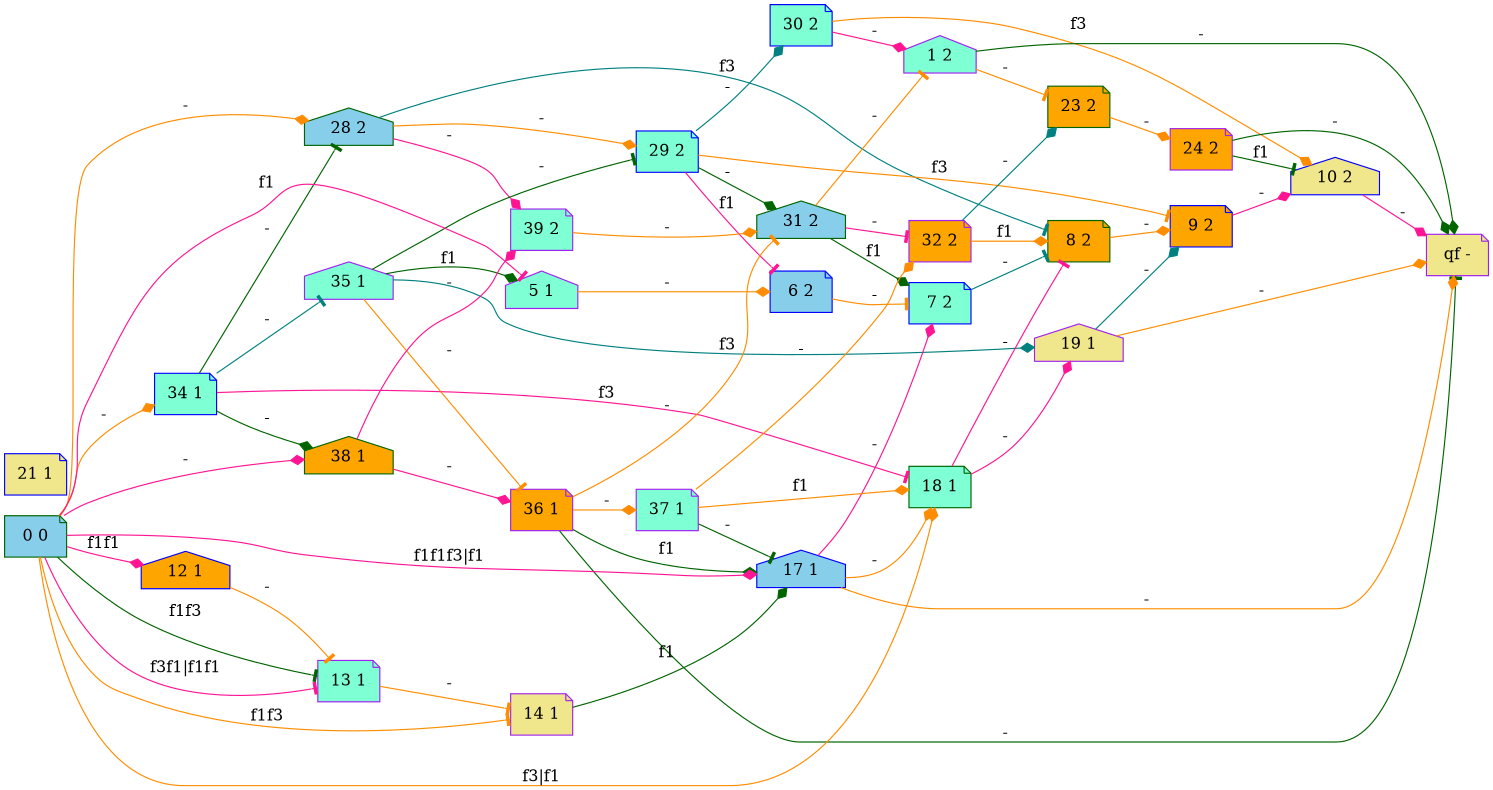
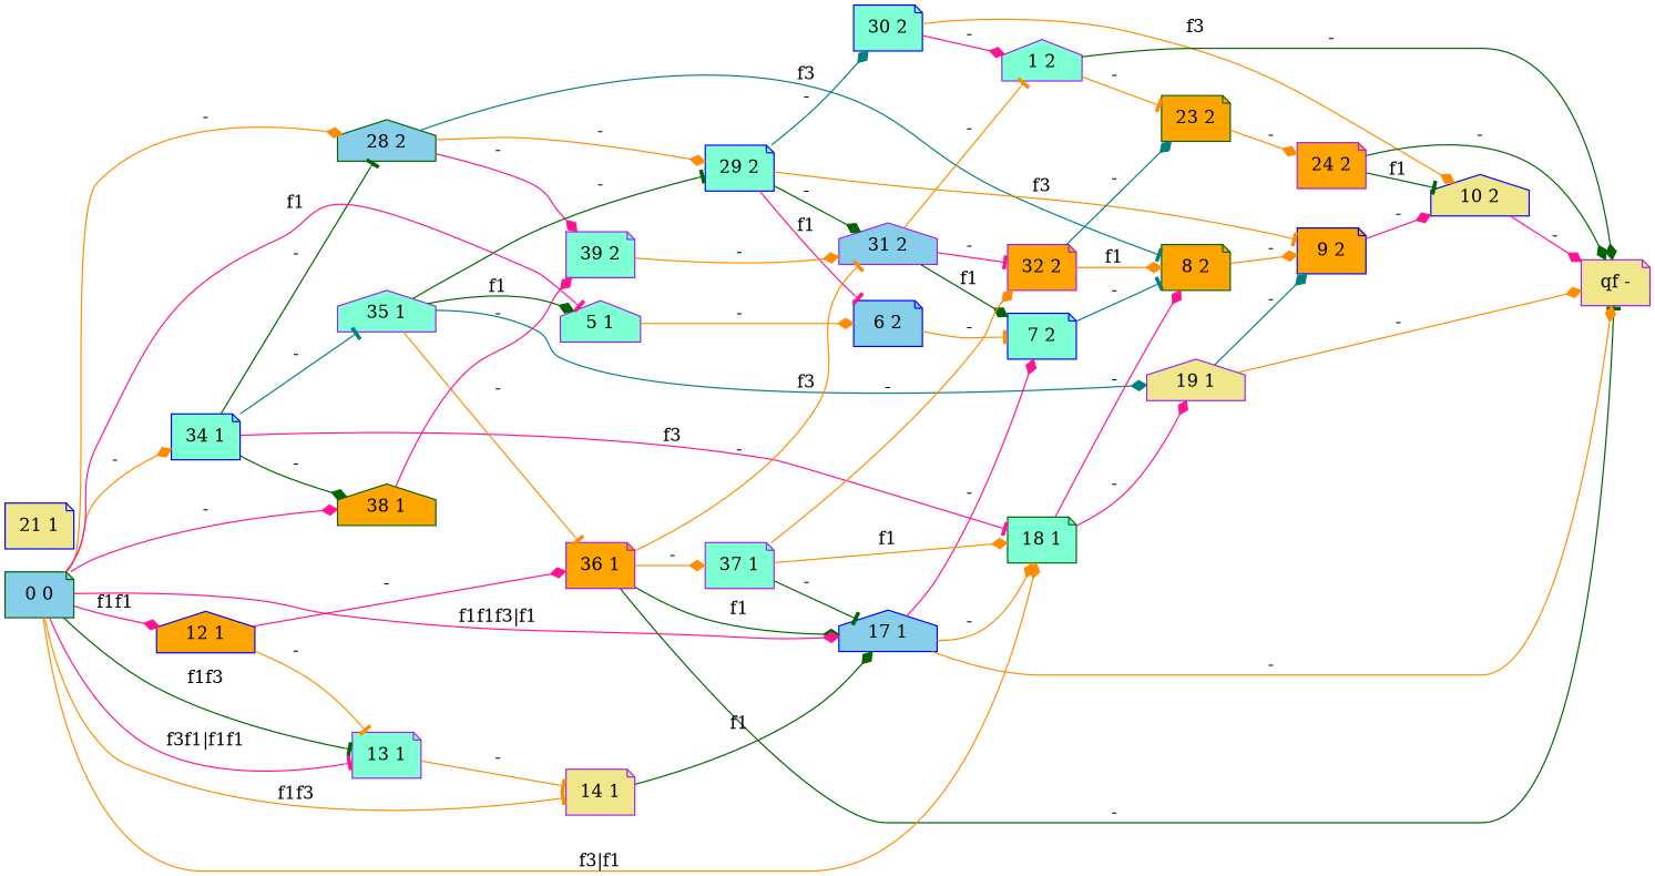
  digraph {
    fontname="DejaVu Serif"
    rankdir=LR
    node [color=purple fillcolor=aquamarine fontname="DejaVu Serif" shape=note style=filled]
    edge [arrowhead=diamond color=darkorange fontname="DejaVu Serif"]
    "28 2" [color=darkgreen fillcolor=skyblue shape=house]
    "29 2" [color=blue]
    "8 2" [color=darkgreen fillcolor=orange]
    "39 2"
    "30 2" [color=blue]
    "6 2" [color=blue fillcolor=skyblue]
    "9 2" [color=blue fillcolor=orange]
-   "31 2" [color=darkgreen fillcolor=skyblue shape=house]
+   "31 2" [fillcolor=skyblue shape=house]
    "1 2" [shape=house]
    "10 2" [color=blue fillcolor=khaki shape=house]
    "7 2" [color=blue]
    "32 2" [fillcolor=orange]
    "23 2" [color=darkgreen fillcolor=orange]
    "qf -" [fillcolor=khaki]
    "24 2" [fillcolor=orange]
    "34 1" [color=blue]
    "35 1" [shape=house]
    "18 1" [color=darkgreen]
    "38 1" [color=darkgreen fillcolor=orange shape=house]
    "5 1" [shape=house]
    "19 1" [fillcolor=khaki shape=house]
    "36 1" [fillcolor=orange]
    "17 1" [color=blue fillcolor=skyblue shape=house]
    "37 1"
    "12 1" [color=blue fillcolor=orange shape=house]
    "13 1"
    "14 1" [fillcolor=khaki]
    "0 0" [color=darkgreen fillcolor=skyblue]
    "21 1" [color=blue fillcolor=khaki]
    "28 2" -> "29 2" [label="-"]
    "28 2" -> "8 2" [arrowhead=tee color=teal label=f3]
    "28 2" -> "39 2" [color=deeppink label="-"]
    "29 2" -> "30 2" [color=teal label="-"]
    "29 2" -> "6 2" [arrowhead=tee color=deeppink label=f1]
    "29 2" -> "9 2" [arrowhead=tee label=f3]
    "29 2" -> "31 2" [color=darkgreen label="-"]
    "8 2" -> "9 2" [label="-"]
    "39 2" -> "31 2" [label="-"]
    "30 2" -> "1 2" [color=deeppink label="-"]
    "30 2" -> "10 2" [label=f3]
    "6 2" -> "7 2" [arrowhead=tee label="-"]
    "9 2" -> "10 2" [color=deeppink label="-"]
    "31 2" -> "1 2" [arrowhead=tee label="-"]
    "31 2" -> "7 2" [color=darkgreen label=f1]
    "31 2" -> "32 2" [arrowhead=tee color=deeppink label="-"]
    "1 2" -> "23 2" [arrowhead=tee label="-"]
    "1 2" -> "qf -" [color=darkgreen label="-"]
    "10 2" -> "qf -" [color=deeppink label="-"]
    "7 2" -> "8 2" [arrowhead=tee color=teal label="-"]
    "32 2" -> "8 2" [label=f1]
    "32 2" -> "23 2" [color=teal label="-"]
    "23 2" -> "24 2" [label="-"]
    "24 2" -> "10 2" [arrowhead=tee color=darkgreen label=f1]
    "24 2" -> "qf -" [color=darkgreen label="-"]
    "34 1" -> "28 2" [arrowhead=tee color=darkgreen label="-"]
    "34 1" -> "35 1" [arrowhead=tee color=teal label="-"]
    "34 1" -> "18 1" [arrowhead=tee color=deeppink label=f3]
    "34 1" -> "38 1" [color=darkgreen label="-"]
    "35 1" -> "29 2" [arrowhead=tee color=darkgreen label="-"]
    "35 1" -> "5 1" [color=darkgreen label=f1]
    "35 1" -> "19 1" [color=teal label=f3]
    "35 1" -> "36 1" [arrowhead=tee label="-"]
-   "18 1" -> "8 2" [arrowhead=tee color=deeppink label="-"]
+   "18 1" -> "8 2" [color=deeppink label="-"]
    "18 1" -> "19 1" [color=deeppink label="-"]
    "38 1" -> "39 2" [color=deeppink label="-"]
-   "38 1" -> "36 1" [color=deeppink label="-"]
+   "12 1" -> "36 1" [color=deeppink label="-"]
    "5 1" -> "6 2" [label="-"]
    "19 1" -> "9 2" [color=teal label="-"]
    "19 1" -> "qf -" [label="-"]
    "36 1" -> "31 2" [arrowhead=tee label="-"]
    "36 1" -> "qf -" [arrowhead=tee color=darkgreen label="-"]
    "36 1" -> "17 1" [color=darkgreen label=f1]
    "36 1" -> "37 1" [label="-"]
    "17 1" -> "7 2" [color=deeppink label="-"]
    "17 1" -> "qf -" [label="-"]
    "17 1" -> "18 1" [label="-"]
    "37 1" -> "32 2" [label="-"]
    "37 1" -> "18 1" [label=f1]
    "37 1" -> "17 1" [arrowhead=tee color=darkgreen label="-"]
    "12 1" -> "13 1" [arrowhead=tee label="-"]
    "13 1" -> "14 1" [arrowhead=tee label="-"]
    "14 1" -> "17 1" [color=darkgreen label=f1]
    "0 0" -> "28 2" [label="-"]
    "0 0" -> "34 1" [label="-"]
    "0 0" -> "18 1" [label="f3|f1"]
    "0 0" -> "38 1" [color=deeppink label="-"]
    "0 0" -> "5 1" [arrowhead=tee color=deeppink label=f1]
    "0 0" -> "17 1" [color=deeppink label="f1f1f3|f1"]
    "0 0" -> "12 1" [color=deeppink label=f1f1]
    "0 0" -> "13 1" [arrowhead=tee color=darkgreen label=f1f3]
    "0 0" -> "13 1" [arrowhead=tee color=deeppink label="f3f1|f1f1"]
    "0 0" -> "14 1" [arrowhead=tee label=f1f3]
  }
